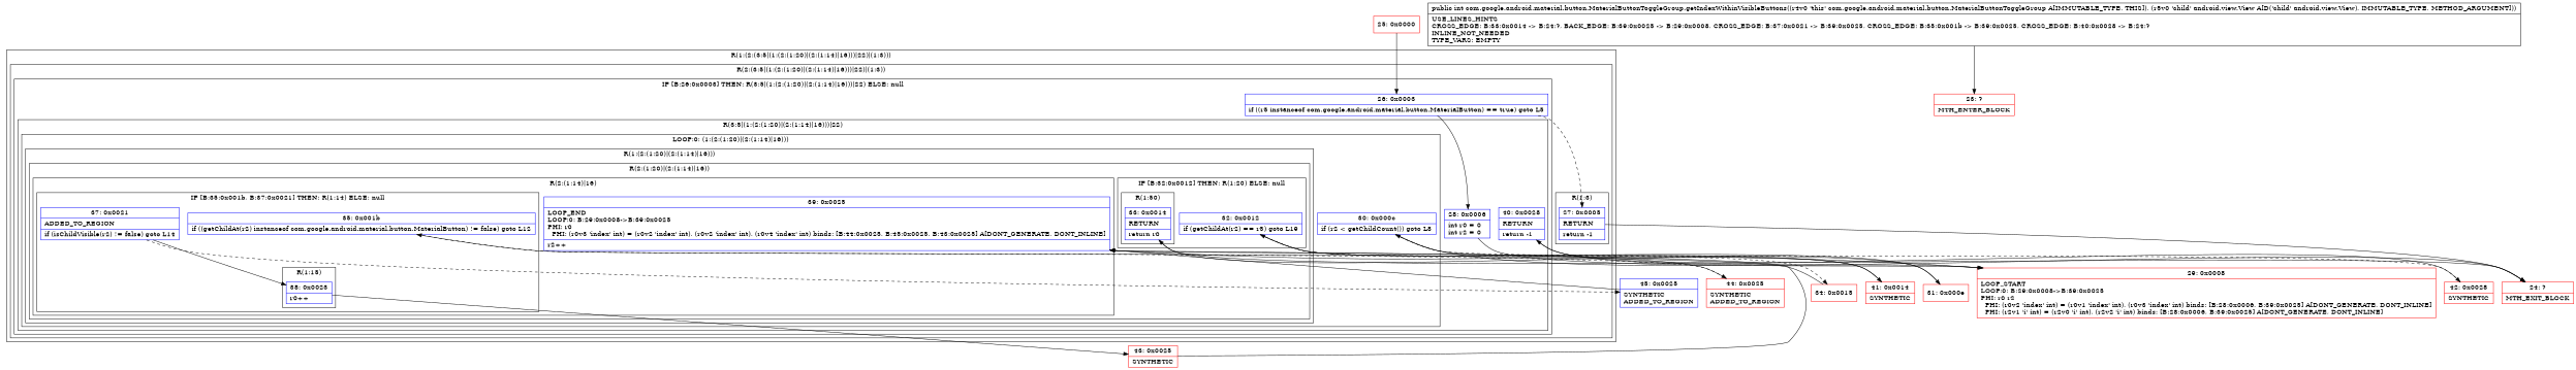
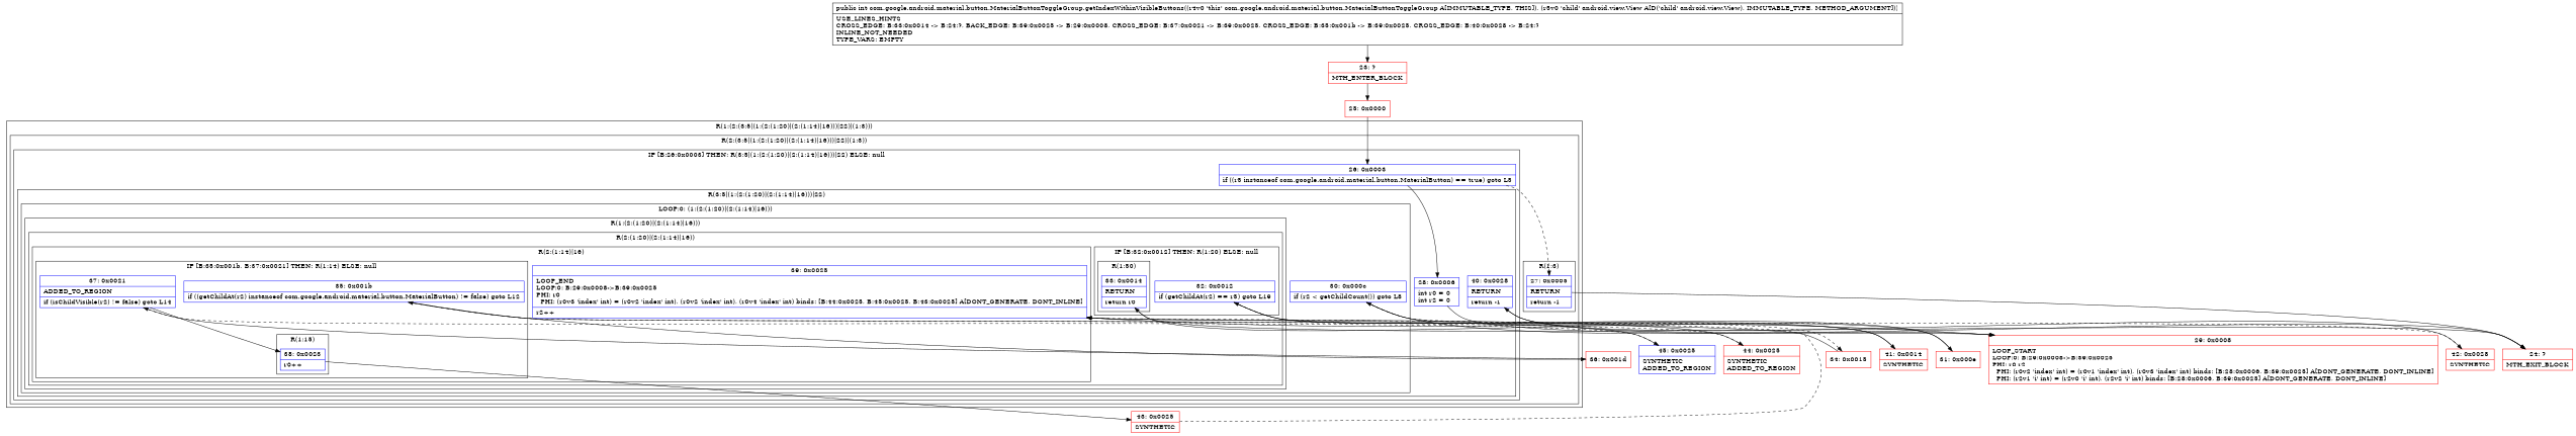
  digraph {
    node [color=blue shape=record]
    n1 [label="{33\:\ 0x0014|RETURN\l|return r0\l}"]
    n2 [label="{32\:\ 0x0012|if (getChildAt(r2) == r5) goto L19\l}"]
    n3 [label="{38\:\ 0x0023|r0++\l}"]
    n4 [label="{35\:\ 0x001b|if ((getChildAt(r2) instanceof com.google.android.material.button.MaterialButton) != false) goto L12\l}"]
    n5 [label="{37\:\ 0x0021|ADDED_TO_REGION\l|if (isChildVisible(r2) != false) goto L14\l}"]
    n6 [label="{39\:\ 0x0025|LOOP_END\lLOOP:0: B:29:0x0008\-\>B:39:0x0025\lPHI: r0 \l  PHI: (r0v3 'index' int) = (r0v2 'index' int), (r0v2 'index' int), (r0v4 'index' int) binds: [B:44:0x0025, B:45:0x0025, B:43:0x0025] A[DONT_GENERATE, DONT_INLINE]\l|r2++\l}"]
    n7 [label="{30\:\ 0x000c|if (r2 \< getChildCount()) goto L8\l}"]
    n8 [label="{28\:\ 0x0006|int r0 = 0\lint r2 = 0\l}"]
    n9 [label="{40\:\ 0x0028|RETURN\l|return \-1\l}"]
    n10 [label="{26\:\ 0x0003|if ((r5 instanceof com.google.android.material.button.MaterialButton) == true) goto L5\l}"]
    n11 [label="{27\:\ 0x0005|RETURN\l|return \-1\l}"]
    n12 [color=red label="{24\:\ ?|MTH_EXIT_BLOCK\l}"]
    n13 [color=red label="{34\:\ 0x0015}"]
    n14 [color=red label="{41\:\ 0x0014|SYNTHETIC\l}"]
    n15 [color=red label="{43\:\ 0x0025|SYNTHETIC\l}"]
+   n16 [color=red label="{36\:\ 0x001d}"]
    n17 [color=red label="{44\:\ 0x0025|SYNTHETIC\lADDED_TO_REGION\l}"]
    n18 [label="{45\:\ 0x0025|SYNTHETIC\lADDED_TO_REGION\l}"]
    n19 [color=red label="{29\:\ 0x0008|LOOP_START\lLOOP:0: B:29:0x0008\-\>B:39:0x0025\lPHI: r0 r2 \l  PHI: (r0v2 'index' int) = (r0v1 'index' int), (r0v3 'index' int) binds: [B:28:0x0006, B:39:0x0025] A[DONT_GENERATE, DONT_INLINE]\l  PHI: (r2v1 'i' int) = (r2v0 'i' int), (r2v2 'i' int) binds: [B:28:0x0006, B:39:0x0025] A[DONT_GENERATE, DONT_INLINE]\l}"]
    n20 [color=red label="{31\:\ 0x000e}"]
    n21 [color=red label="{42\:\ 0x0028|SYNTHETIC\l}"]
    n22 [color=red label="{23\:\ ?|MTH_ENTER_BLOCK\l}"]
    n23 [color=red label="{25\:\ 0x0000}"]
    n24 [label="{public int com.google.android.material.button.MaterialButtonToggleGroup.getIndexWithinVisibleButtons((r4v0 'this' com.google.android.material.button.MaterialButtonToggleGroup A[IMMUTABLE_TYPE, THIS]), (r5v0 'child' android.view.View A[D('child' android.view.View), IMMUTABLE_TYPE, METHOD_ARGUMENT]))  | USE_LINES_HINTS\lCROSS_EDGE: B:33:0x0014 \-\> B:24:?, BACK_EDGE: B:39:0x0025 \-\> B:29:0x0008, CROSS_EDGE: B:37:0x0021 \-\> B:39:0x0025, CROSS_EDGE: B:35:0x001b \-\> B:39:0x0025, CROSS_EDGE: B:40:0x0028 \-\> B:24:?\lINLINE_NOT_NEEDED\lTYPE_VARS: EMPTY\l}" color=""]
    subgraph cluster_1 {
      label="R(1:(2:(3:5|(1:(2:(1:20)|(2:(1:14)|16)))|22)|(1:3)))"
      subgraph cluster_2 {
        label="R(2:(3:5|(1:(2:(1:20)|(2:(1:14)|16)))|22)|(1:3))"
        subgraph cluster_3 {
          label="IF [B:26:0x0003] THEN: R(3:5|(1:(2:(1:20)|(2:(1:14)|16)))|22) ELSE: null"
          n10
          subgraph cluster_4 {
            label="R(3:5|(1:(2:(1:20)|(2:(1:14)|16)))|22)"
            n8
            n9
            subgraph cluster_5 {
              label="LOOP:0: (1:(2:(1:20)|(2:(1:14)|16)))"
              n7
              subgraph cluster_6 {
                label="R(1:(2:(1:20)|(2:(1:14)|16)))"
                subgraph cluster_7 {
                  label="R(2:(1:20)|(2:(1:14)|16))"
                  subgraph cluster_8 {
                    label="IF [B:32:0x0012] THEN: R(1:20) ELSE: null"
                    n2
                    subgraph cluster_9 {
                      label="R(1:50)"
                      n1
                    }
                  }
                  subgraph cluster_10 {
                    label="R(2:(1:14)|16)"
                    n6
                    subgraph cluster_11 {
                      label="IF [B:35:0x001b, B:37:0x0021] THEN: R(1:14) ELSE: null"
                      n4
                      n5
                      subgraph cluster_12 {
                        label="R(1:15)"
                        n3
                      }
                    }
                  }
                }
              }
            }
          }
        }
        subgraph cluster_13 {
          label="R(1:3)"
          n11
        }
      }
    }
    n1 -> n12
    n2 -> n13 [style=dashed]
    n2 -> n14
    n3 -> n15
+   n4 -> n16
    n4 -> n17 [style=dashed]
    n5 -> n3
    n5 -> n18 [style=dashed]
    n6 -> n19
    n7 -> n20
    n7 -> n21 [style=dashed]
    n8 -> n19
    n9 -> n12
    n10 -> n8
    n10 -> n11 [style=dashed]
    n11 -> n12
    n13 -> n4
    n14 -> n1
-   n15 -> n6
+   n15 -> n6 [style=dashed]
+   n16 -> n5
    n17 -> n6
    n18 -> n6
    n19 -> n7
    n20 -> n2
    n21 -> n9
+   n22 -> n23
    n23 -> n10
    n24 -> n22
  }
